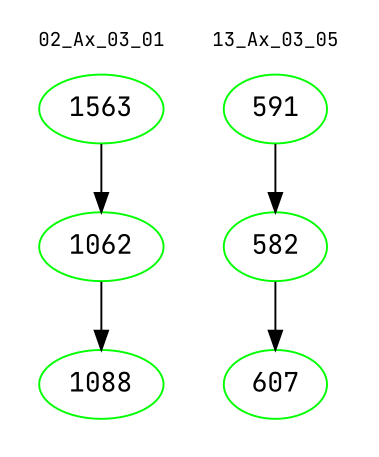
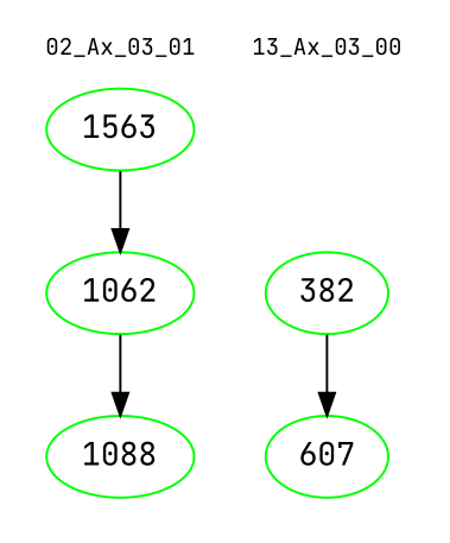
  digraph {
    fontname="JetBrains Mono"
    node [color=green fontname="JetBrains Mono"]
    edge [color=black fontname="JetBrains Mono"]
    n1 [label=1563]
    n2 [label=1062]
    n3 [label=1088]
-   n4 [label=591]
-   n5 [label=582]
+   n5 [label=382]
    n6 [label=607]
    subgraph cluster_1 {
      color=white
      fontsize=10
      label="02_Ax_03_01"
      n1
      n2
      n3
    }
    subgraph cluster_2 {
      color=white
      fontsize=10
-     label="13_Ax_03_05"
-     n4
+     label="13_Ax_03_00"
      n5
      n6
    }
    n1 -> n2
    n2 -> n3
-   n4 -> n5
    n5 -> n6
  }
